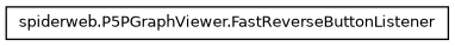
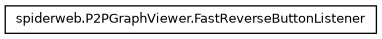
  digraph {
    rankdir=LR
-   n1 [color=black fillcolor=white fontname=Helvetica fontsize=10 height=0.2 label="spiderweb.P5PGraphViewer.FastReverseButtonListener" shape=record style=filled width=0.4]
+   n1 [color=black fillcolor=white fontname=Helvetica fontsize=10 height=0.2 label="spiderweb.P2PGraphViewer.FastReverseButtonListener" shape=record style=filled width=0.4]
  }
